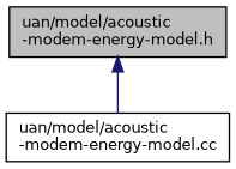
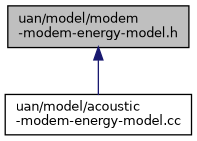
  digraph {
    node [color=black fontname=Helvetica fontsize=10 shape=record style=filled]
-   n1 [fillcolor=grey75 fontcolor=black height=0.2 label="uan/model/acoustic\l-modem-energy-model.h" width=0.4]
+   n1 [fillcolor=grey75 fontcolor=black height=0.2 label="uan/model/modem\l-modem-energy-model.h" width=0.4]
    n2 [fillcolor=white height=0.2 label="uan/model/acoustic\l-modem-energy-model.cc" width=0.4]
    n1 -> n2 [color=midnightblue dir=back fontname=Helvetica fontsize=10 labelfontname=Helvetica labelfontsize=10 style=solid]
  }
